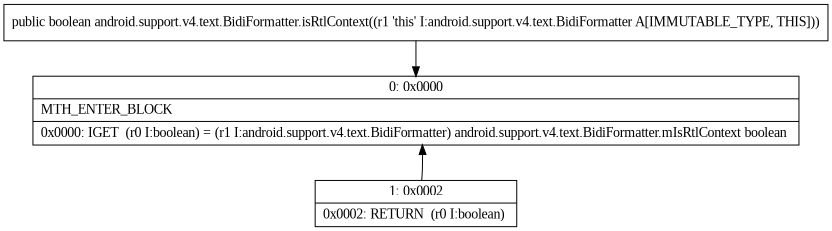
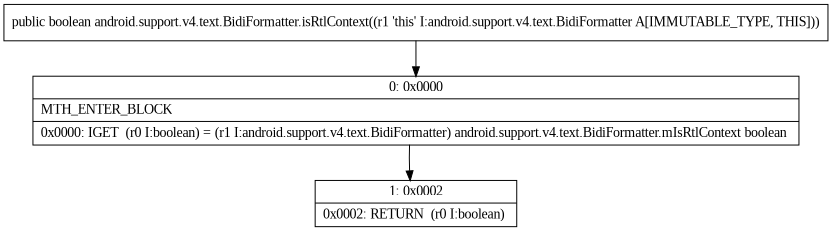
  digraph {
    fontname="Liberation Serif"
    node [shape=record fontname="Liberation Serif"]
    edge [fontname="Liberation Serif"]
    n1 [label="{0\:\ 0x0000|MTH_ENTER_BLOCK\l|0x0000: IGET  (r0 I:boolean) = (r1 I:android.support.v4.text.BidiFormatter) android.support.v4.text.BidiFormatter.mIsRtlContext boolean \l}"]
    n2 [label="{1\:\ 0x0002|0x0002: RETURN  (r0 I:boolean) \l}"]
    n3 [label="{public boolean android.support.v4.text.BidiFormatter.isRtlContext((r1 'this' I:android.support.v4.text.BidiFormatter A[IMMUTABLE_TYPE, THIS])) }"]
-   n2 -> n1
+   n1 -> n2
    n3 -> n1
  }
